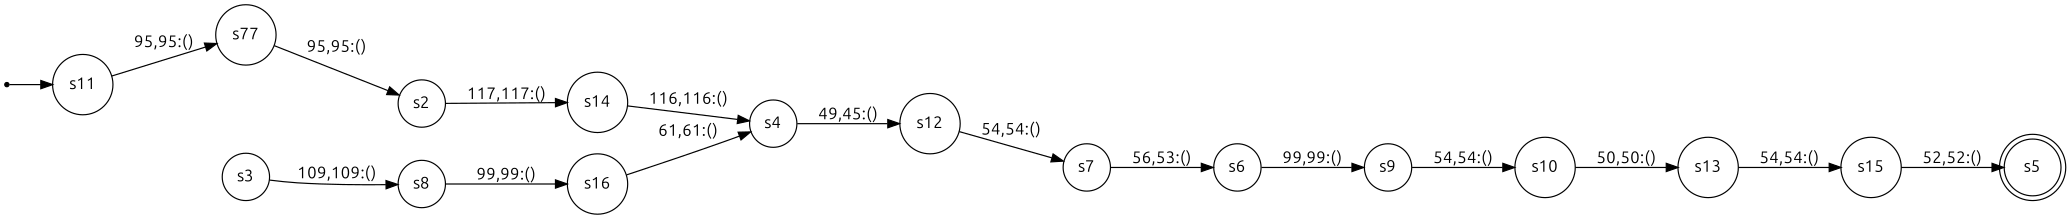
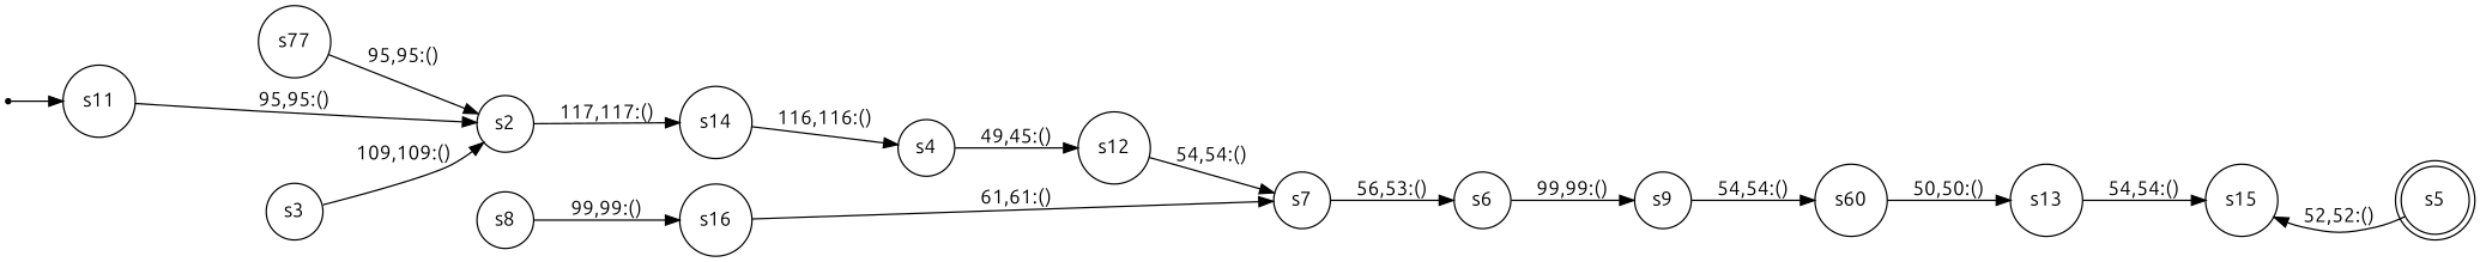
  digraph {
    fontname=Ubuntu
    rankdir=LR
    node [fontname=Ubuntu shape=circle]
    edge [fontname=Ubuntu]
    init [shape=point]
    s11
    n3 [label=s77]
    s5 [shape=doublecircle]
    s2
    s14
    s4
    s16
    s12
    s7
    s15
    s3
    s8
    s13
    s6
    s9
-   s10
+   s10 [label=s60]
    init -> s11
-   s11 -> n3 [label="95,95:()"]
+   s11 -> s2 [label="95,95:()"]
    n3 -> s2 [label="95,95:()"]
    s2 -> s14 [label="117,117:()"]
    s14 -> s4 [label="116,116:()"]
    s4 -> s12 [label="49,45:()"]
-   s16 -> s4 [label="61,61:()"]
+   s16 -> s7 [label="61,61:()"]
    s12 -> s7 [label="54,54:()"]
    s7 -> s6 [label="56,53:()"]
-   s15 -> s5 [label="52,52:()"]
-   s3 -> s8 [label="109,109:()"]
+   s5 -> s15 [label="52,52:()"]
+   s3 -> s2 [label="109,109:()"]
    s8 -> s16 [label="99,99:()"]
    s13 -> s15 [label="54,54:()"]
    s6 -> s9 [label="99,99:()"]
    s9 -> s10 [label="54,54:()"]
    s10 -> s13 [label="50,50:()"]
  }
